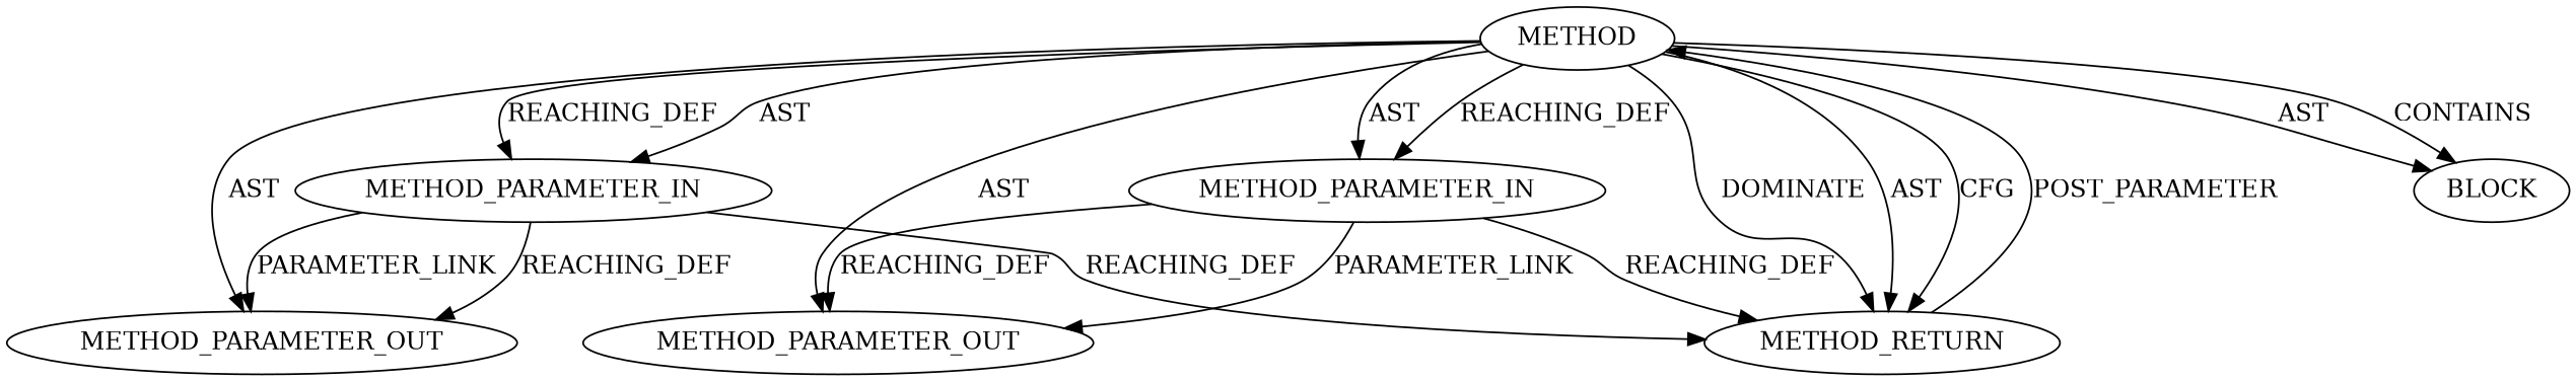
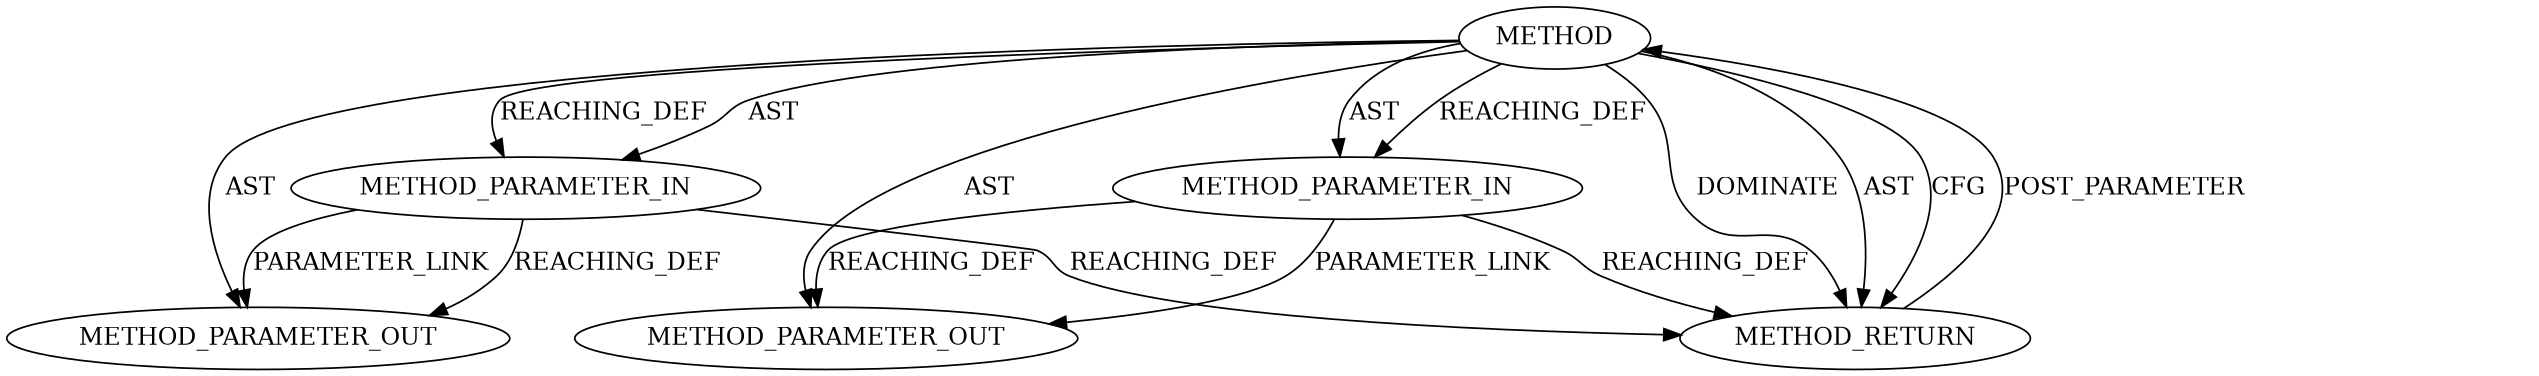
  digraph {
    node [CODE=p1 EVALUATION_STRATEGY=BY_VALUE IS_VARIADIC=false ORDER=1 TYPE_FULL_NAME=ANY]
    n1 [INDEX=1 NAME=p1 label=METHOD_PARAMETER_OUT]
    n2 [CODE=p2 INDEX=2 NAME=p2 ORDER=2 label=METHOD_PARAMETER_OUT]
-   n3 [ARGUMENT_INDEX=1 CODE="<empty>" label=BLOCK EVALUATION_STRATEGY="" IS_VARIADIC=""]
    n4 [AST_PARENT_FULL_NAME="<global>" AST_PARENT_TYPE=NAMESPACE_BLOCK CODE="<empty>" FILENAME="<empty>" FULL_NAME=ALIGN IS_EXTERNAL=true NAME=ALIGN ORDER=0 label=METHOD EVALUATION_STRATEGY="" IS_VARIADIC="" TYPE_FULL_NAME=""]
    n5 [INDEX=1 NAME=p1 label=METHOD_PARAMETER_IN]
    n6 [CODE=p2 INDEX=2 NAME=p2 ORDER=2 label=METHOD_PARAMETER_IN]
    n7 [CODE=RET ORDER=2 label=METHOD_RETURN IS_VARIADIC=""]
    n4 -> n1 [label=AST]
    n4 -> n2 [label=AST]
-   n4 -> n3 [label=AST]
-   n4 -> n3 [label=CONTAINS]
    n4 -> n5 [label=REACHING_DEF]
    n4 -> n5 [label=AST]
    n4 -> n6 [label=AST]
    n4 -> n6 [label=REACHING_DEF]
    n4 -> n7 [label=DOMINATE]
    n4 -> n7 [label=AST]
    n4 -> n7 [label=CFG]
    n5 -> n1 [VARIABLE=p1 label=REACHING_DEF]
    n5 -> n1 [label=PARAMETER_LINK]
    n5 -> n7 [VARIABLE=p1 label=REACHING_DEF]
    n6 -> n2 [label=PARAMETER_LINK]
    n6 -> n2 [VARIABLE=p2 label=REACHING_DEF]
    n6 -> n7 [VARIABLE=p2 label=REACHING_DEF]
    n7 -> n4 [label=POST_PARAMETER]
  }
